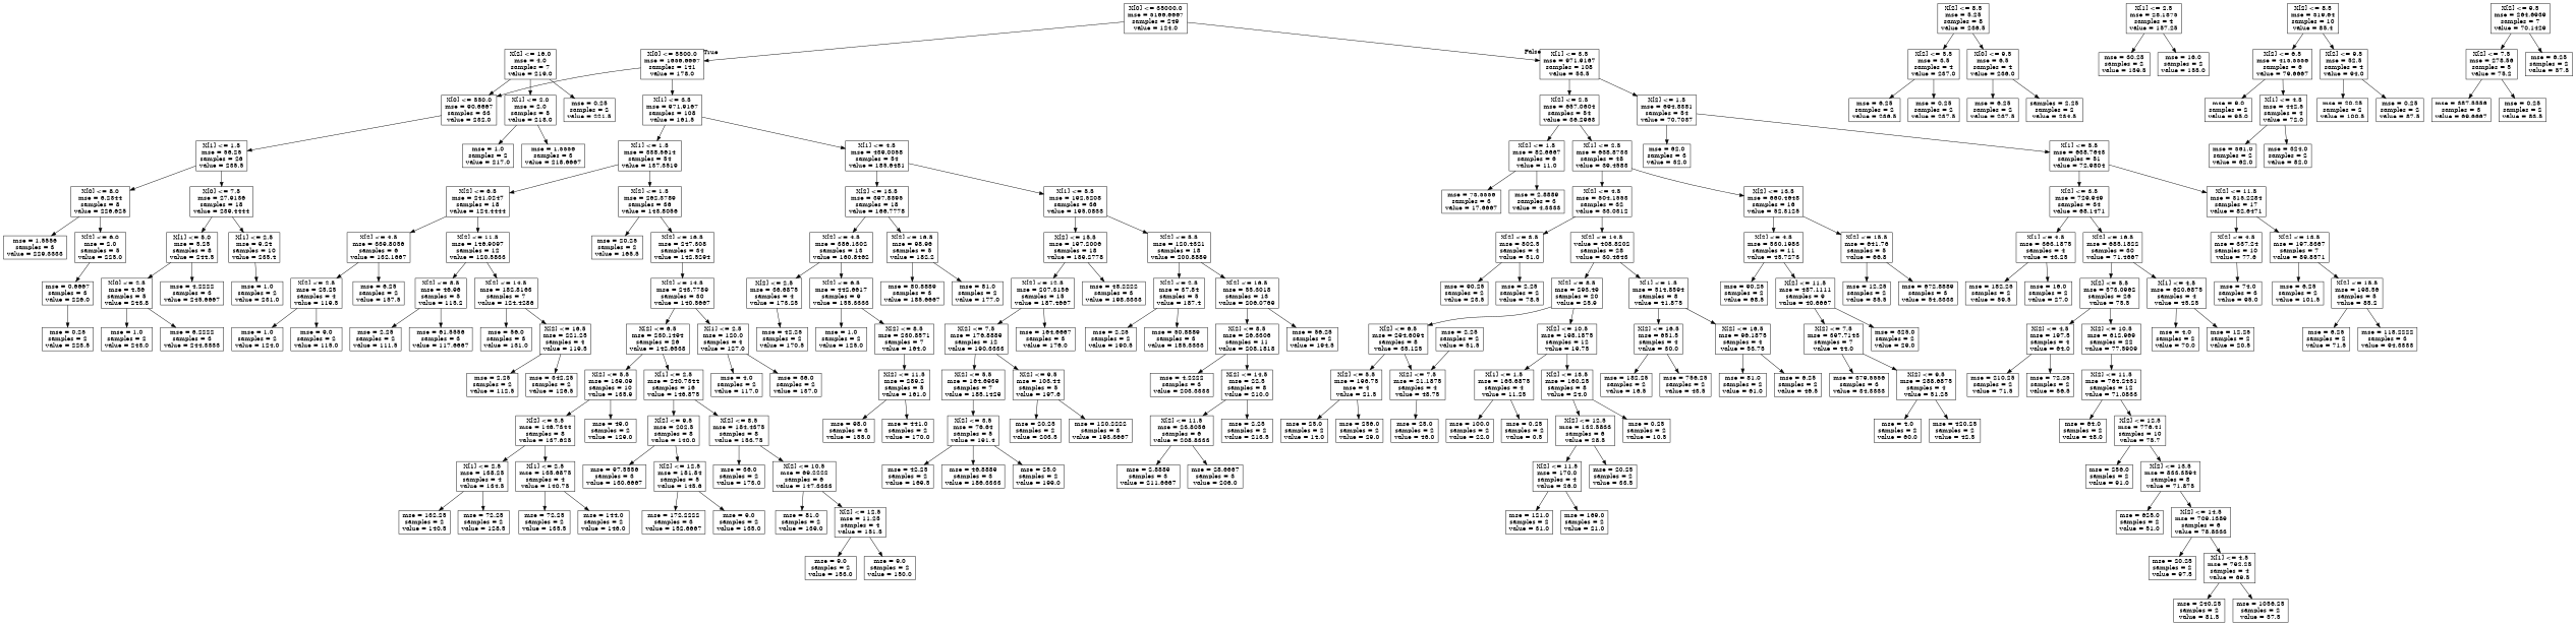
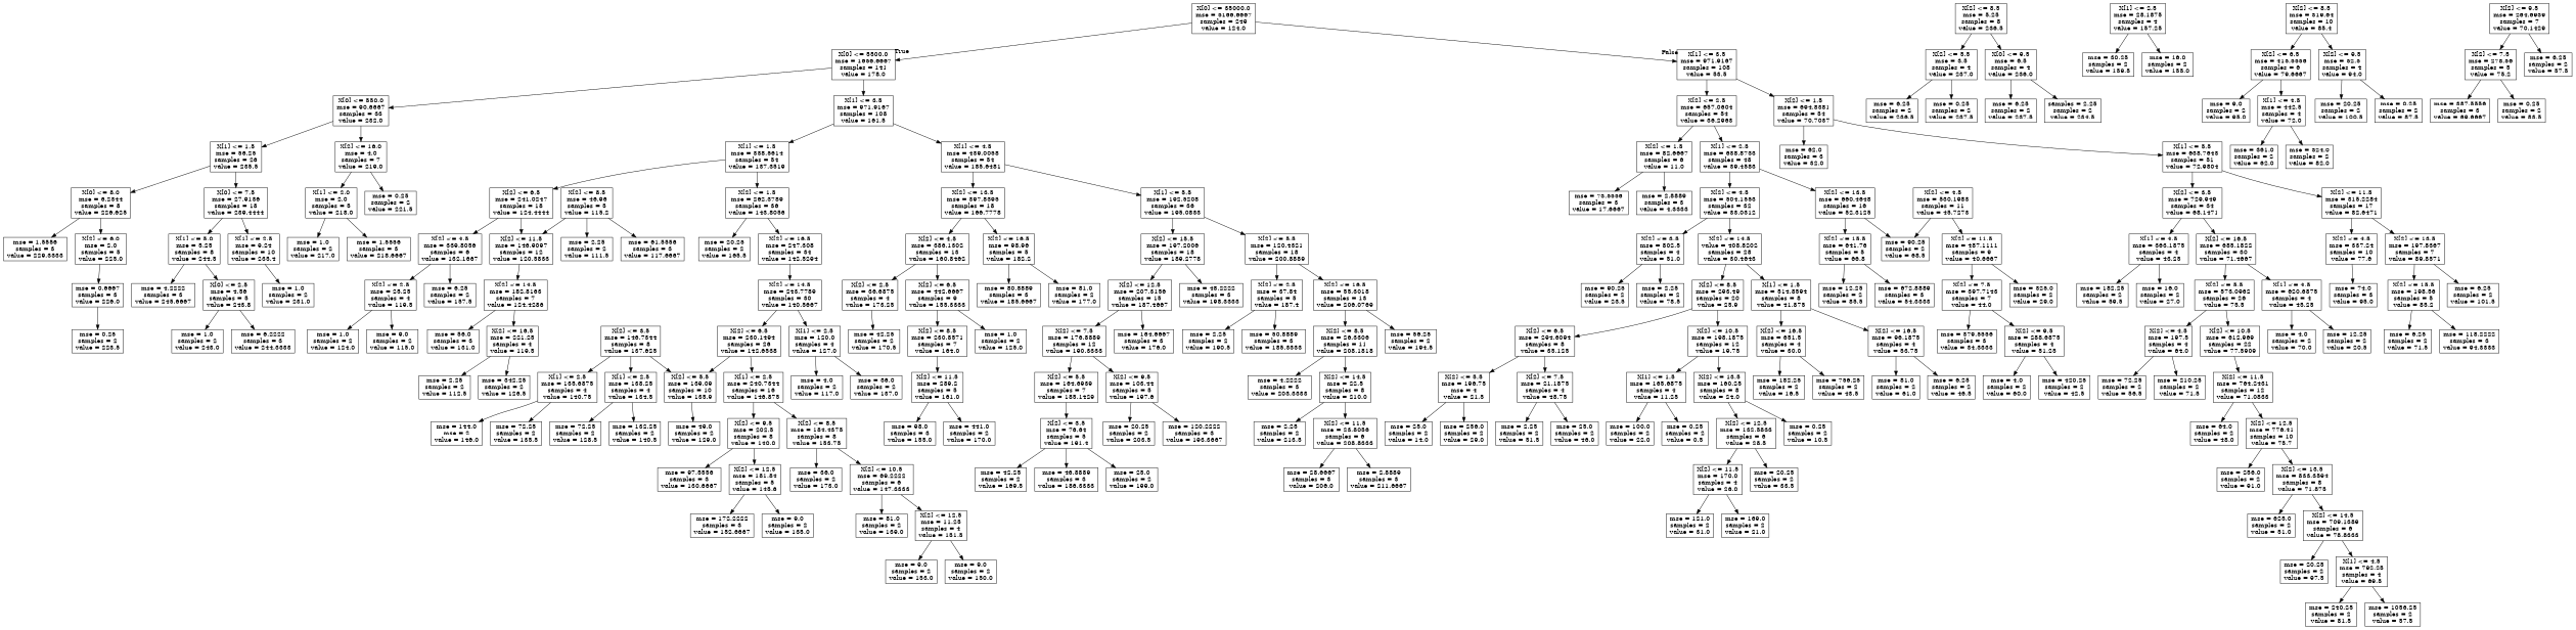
  digraph {
    node [shape=box]
    n1 [label="X[0] <= 35000.0\nmse = 5166.6667\nsamples = 249\nvalue = 124.0"]
    n2 [label="X[0] <= 5500.0\nmse = 1656.6667\nsamples = 141\nvalue = 178.0"]
    n3 [label="X[1] <= 3.5\nmse = 971.9167\nsamples = 108\nvalue = 53.5"]
    n4 [label="X[0] <= 550.0\nmse = 90.6667\nsamples = 33\nvalue = 232.0"]
    n5 [label="X[1] <= 3.5\nmse = 971.9167\nsamples = 108\nvalue = 161.5"]
    n6 [label="X[2] <= 2.5\nmse = 657.0604\nsamples = 54\nvalue = 36.2963"]
    n7 [label="X[2] <= 1.5\nmse = 694.8381\nsamples = 54\nvalue = 70.7037"]
    n8 [label="X[1] <= 1.5\nmse = 56.25\nsamples = 26\nvalue = 235.5"]
    n9 [label="X[2] <= 16.0\nmse = 4.0\nsamples = 7\nvalue = 219.0"]
    n10 [label="X[1] <= 1.5\nmse = 338.5614\nsamples = 54\nvalue = 137.3519"]
    n11 [label="X[1] <= 4.5\nmse = 439.0058\nsamples = 54\nvalue = 185.6481"]
    n12 [label="X[0] <= 8.0\nmse = 6.2344\nsamples = 8\nvalue = 226.625"]
    n13 [label="X[0] <= 7.5\nmse = 27.9136\nsamples = 18\nvalue = 239.4444"]
    n14 [label="X[1] <= 2.0\nmse = 2.0\nsamples = 5\nvalue = 218.0"]
    n15 [label="mse = 0.25\nsamples = 2\nvalue = 221.5"]
    n16 [label="mse = 1.5556\nsamples = 3\nvalue = 229.3333"]
    n17 [label="X[2] <= 6.0\nmse = 2.0\nsamples = 5\nvalue = 225.0"]
    n18 [label="X[1] <= 5.0\nmse = 5.25\nsamples = 8\nvalue = 244.5"]
    n19 [label="X[1] <= 2.5\nmse = 9.24\nsamples = 10\nvalue = 235.4"]
    n20 [label="mse = 0.6667\nsamples = 3\nvalue = 226.0"]
    n21 [label="mse = 0.25\nsamples = 2\nvalue = 223.5"]
    n22 [label="X[0] <= 2.5\nmse = 4.56\nsamples = 5\nvalue = 243.8"]
    n23 [label="mse = 4.2222\nsamples = 3\nvalue = 245.6667"]
    n24 [label="mse = 1.0\nsamples = 2\nvalue = 231.0"]
    n25 [label="mse = 1.0\nsamples = 2\nvalue = 243.0"]
    n26 [label="mse = 6.2222\nsamples = 3\nvalue = 244.3333"]
    n27 [label="X[2] <= 8.5\nmse = 5.25\nsamples = 8\nvalue = 236.5"]
    n28 [label="X[2] <= 5.5\nmse = 3.5\nsamples = 4\nvalue = 237.0"]
    n29 [label="X[0] <= 9.5\nmse = 6.5\nsamples = 4\nvalue = 236.0"]
    n30 [label="mse = 6.25\nsamples = 2\nvalue = 236.5"]
    n31 [label="mse = 0.25\nsamples = 2\nvalue = 237.5"]
    n32 [label="mse = 6.25\nsamples = 2\nvalue = 237.5"]
    n33 [label="samples = 2.25\nsamples = 2\nvalue = 234.5"]
    n34 [label="mse = 1.0\nsamples = 2\nvalue = 217.0"]
    n35 [label="mse = 1.5556\nsamples = 3\nvalue = 218.6667"]
    n36 [label="X[2] <= 6.5\nmse = 241.0247\nsamples = 18\nvalue = 124.4444"]
    n37 [label="X[2] <= 1.5\nmse = 262.3789\nsamples = 36\nvalue = 143.8056"]
    n38 [label="X[2] <= 13.5\nmse = 397.8395\nsamples = 18\nvalue = 166.7778"]
    n39 [label="X[1] <= 5.5\nmse = 192.5208\nsamples = 36\nvalue = 195.0833"]
    n40 [label="X[2] <= 4.5\nmse = 339.8056\nsamples = 6\nvalue = 132.1667"]
    n41 [label="X[2] <= 11.5\nmse = 146.9097\nsamples = 12\nvalue = 120.5833"]
    n42 [label="mse = 20.25\nsamples = 2\nvalue = 165.5"]
    n43 [label="X[2] <= 16.5\nmse = 247.308\nsamples = 34\nvalue = 142.5294"]
    n44 [label="X[2] <= 2.5\nmse = 25.25\nsamples = 4\nvalue = 119.5"]
    n45 [label="mse = 6.25\nsamples = 2\nvalue = 157.5"]
    n46 [label="X[2] <= 8.5\nmse = 46.96\nsamples = 5\nvalue = 115.2"]
    n47 [label="X[2] <= 14.5\nmse = 182.8163\nsamples = 7\nvalue = 124.4286"]
    n48 [label="mse = 1.0\nsamples = 2\nvalue = 124.0"]
    n49 [label="mse = 9.0\nsamples = 2\nvalue = 115.0"]
    n50 [label="mse = 2.25\nsamples = 2\nvalue = 111.5"]
    n51 [label="mse = 61.5556\nsamples = 3\nvalue = 117.6667"]
    n52 [label="mse = 56.0\nsamples = 3\nvalue = 131.0"]
    n53 [label="X[2] <= 16.5\nmse = 221.25\nsamples = 4\nvalue = 119.5"]
    n54 [label="mse = 2.25\nsamples = 2\nvalue = 112.5"]
    n55 [label="mse = 342.25\nsamples = 2\nvalue = 126.5"]
    n56 [label="X[2] <= 14.5\nmse = 243.7789\nsamples = 30\nvalue = 140.5667"]
    n57 [label="X[2] <= 6.5\nmse = 230.1494\nsamples = 26\nvalue = 142.6538"]
    n58 [label="X[1] <= 2.5\nmse = 120.0\nsamples = 4\nvalue = 127.0"]
    n59 [label="X[1] <= 2.5\nmse = 28.1875\nsamples = 4\nvalue = 157.25"]
    n60 [label="mse = 30.25\nsamples = 2\nvalue = 159.5"]
    n61 [label="mse = 16.0\nsamples = 2\nvalue = 155.0"]
    n62 [label="X[2] <= 5.5\nmse = 139.09\nsamples = 10\nvalue = 135.9"]
    n63 [label="X[1] <= 2.5\nmse = 240.7344\nsamples = 16\nvalue = 146.875"]
    n64 [label="mse = 4.0\nsamples = 2\nvalue = 117.0"]
    n65 [label="mse = 36.0\nsamples = 2\nvalue = 137.0"]
    n66 [label="X[2] <= 3.5\nmse = 146.7344\nsamples = 8\nvalue = 137.625"]
    n67 [label="mse = 49.0\nsamples = 2\nvalue = 129.0"]
    n68 [label="X[2] <= 9.5\nmse = 202.5\nsamples = 8\nvalue = 140.0"]
    n69 [label="X[2] <= 8.5\nmse = 184.4375\nsamples = 8\nvalue = 153.75"]
    n70 [label="X[1] <= 2.5\nmse = 138.25\nsamples = 4\nvalue = 134.5"]
    n71 [label="X[1] <= 2.5\nmse = 135.6875\nsamples = 4\nvalue = 140.75"]
    n72 [label="mse = 132.25\nsamples = 2\nvalue = 140.5"]
    n73 [label="mse = 72.25\nsamples = 2\nvalue = 128.5"]
    n74 [label="mse = 72.25\nsamples = 2\nvalue = 135.5"]
-   n75 [label="mse = 144.0\nsamples = 2\nvalue = 146.0"]
+   n75 [label="mse = 144.0\nmse = 2\nvalue = 146.0"]
    n76 [label="mse = 97.5556\nsamples = 3\nvalue = 130.6667"]
    n77 [label="X[2] <= 12.5\nmse = 181.84\nsamples = 5\nvalue = 145.6"]
    n78 [label="mse = 36.0\nsamples = 2\nvalue = 173.0"]
    n79 [label="X[2] <= 10.5\nmse = 69.2222\nsamples = 6\nvalue = 147.3333"]
    n80 [label="mse = 172.2222\nsamples = 3\nvalue = 152.6667"]
    n81 [label="mse = 9.0\nsamples = 2\nvalue = 135.0"]
    n82 [label="mse = 81.0\nsamples = 2\nvalue = 139.0"]
    n83 [label="X[2] <= 12.5\nmse = 11.25\nsamples = 4\nvalue = 151.5"]
    n84 [label="mse = 9.0\nsamples = 2\nvalue = 153.0"]
    n85 [label="mse = 9.0\nsamples = 2\nvalue = 150.0"]
    n86 [label="X[2] <= 4.5\nmse = 386.1302\nsamples = 13\nvalue = 160.8462"]
    n87 [label="X[2] <= 16.5\nmse = 98.96\nsamples = 5\nvalue = 182.2"]
    n88 [label="X[2] <= 15.5\nmse = 197.2006\nsamples = 18\nvalue = 189.2778"]
    n89 [label="X[2] <= 5.5\nmse = 120.4321\nsamples = 18\nvalue = 200.8889"]
    n90 [label="X[2] <= 2.5\nmse = 36.6875\nsamples = 4\nvalue = 173.25"]
-   n91 [label="X[2] <= 6.5\nmse = 442.6617\nsamples = 9\nvalue = 155.3333"]
+   n91 [label="X[2] <= 6.5\nmse = 442.6667\nsamples = 9\nvalue = 155.3333"]
    n92 [label="mse = 80.8889\nsamples = 3\nvalue = 185.6667"]
    n93 [label="mse = 81.0\nsamples = 2\nvalue = 177.0"]
    n94 [label="mse = 42.25\nsamples = 2\nvalue = 170.5"]
    n95 [label="mse = 1.0\nsamples = 2\nvalue = 125.0"]
    n96 [label="X[2] <= 8.5\nmse = 230.8571\nsamples = 7\nvalue = 164.0"]
    n97 [label="X[2] <= 11.5\nmse = 289.2\nsamples = 5\nvalue = 161.0"]
    n98 [label="mse = 98.0\nsamples = 3\nvalue = 155.0"]
    n99 [label="mse = 441.0\nsamples = 2\nvalue = 170.0"]
    n100 [label="X[2] <= 12.5\nmse = 207.3156\nsamples = 15\nvalue = 187.4667"]
    n101 [label="mse = 48.2222\nsamples = 3\nvalue = 198.3333"]
    n102 [label="X[2] <= 2.5\nmse = 37.84\nsamples = 5\nvalue = 187.4"]
    n103 [label="X[2] <= 16.5\nmse = 55.3018\nsamples = 13\nvalue = 206.0769"]
    n104 [label="X[2] <= 7.5\nmse = 176.8889\nsamples = 12\nvalue = 190.3333"]
    n105 [label="mse = 164.6667\nsamples = 3\nvalue = 176.0"]
    n106 [label="X[2] <= 5.5\nmse = 164.6939\nsamples = 7\nvalue = 185.1429"]
    n107 [label="X[2] <= 9.5\nmse = 103.44\nsamples = 5\nvalue = 197.6"]
    n108 [label="X[2] <= 3.5\nmse = 76.64\nsamples = 5\nvalue = 191.4"]
    n109 [label="mse = 20.25\nsamples = 2\nvalue = 203.5"]
    n110 [label="mse = 120.2222\nsamples = 3\nvalue = 193.3667"]
    n111 [label="mse = 42.25\nsamples = 2\nvalue = 169.5"]
    n112 [label="mse = 46.8889\nsamples = 3\nvalue = 186.3333"]
    n113 [label="mse = 25.0\nsamples = 2\nvalue = 199.0"]
    n114 [label="mse = 2.25\nsamples = 2\nvalue = 190.5"]
    n115 [label="mse = 50.8889\nsamples = 3\nvalue = 185.3333"]
    n116 [label="X[2] <= 8.5\nmse = 26.3306\nsamples = 11\nvalue = 208.1818"]
    n117 [label="mse = 56.25\nsamples = 2\nvalue = 194.5"]
    n118 [label="mse = 4.2222\nsamples = 3\nvalue = 203.3333"]
    n119 [label="X[2] <= 14.5\nmse = 22.5\nsamples = 8\nvalue = 210.0"]
    n120 [label="X[2] <= 11.5\nmse = 23.8056\nsamples = 6\nvalue = 208.8333"]
    n121 [label="mse = 2.25\nsamples = 2\nvalue = 213.5"]
    n122 [label="mse = 2.8889\nsamples = 3\nvalue = 211.6667"]
    n123 [label="mse = 28.6667\nsamples = 3\nvalue = 206.0"]
    n124 [label="X[2] <= 1.5\nmse = 82.6667\nsamples = 6\nvalue = 11.0"]
    n125 [label="X[1] <= 2.5\nmse = 638.8733\nsamples = 48\nvalue = 39.4583"]
    n126 [label="mse = 62.0\nsamples = 3\nvalue = 32.0"]
    n127 [label="X[1] <= 5.5\nmse = 638.7643\nsamples = 51\nvalue = 72.9804"]
    n128 [label="mse = 73.5556\nsamples = 3\nvalue = 17.6667"]
    n129 [label="mse = 2.8889\nsamples = 3\nvalue = 4.3333"]
    n130 [label="X[2] <= 4.5\nmse = 504.1553\nsamples = 32\nvalue = 33.0312"]
    n131 [label="X[2] <= 13.5\nmse = 660.4648\nsamples = 16\nvalue = 52.3125"]
    n132 [label="X[2] <= 3.5\nmse = 802.5\nsamples = 4\nvalue = 51.0"]
    n133 [label="X[2] <= 14.5\nvalue = 408.8202\nsamples = 28\nvalue = 30.4643"]
    n134 [label="X[2] <= 4.5\nmse = 530.1983\nsamples = 11\nvalue = 45.7273"]
    n135 [label="X[2] <= 15.5\nmse = 641.76\nsamples = 5\nvalue = 66.8"]
    n136 [label="mse = 90.25\nsamples = 2\nvalue = 23.5"]
    n137 [label="mse = 2.25\nsamples = 2\nvalue = 78.5"]
    n138 [label="X[2] <= 8.5\nmse = 293.49\nsamples = 20\nvalue = 25.9"]
    n139 [label="X[1] <= 1.5\nmse = 514.8594\nsamples = 8\nvalue = 41.875"]
    n140 [label="X[2] <= 6.5\nmse = 294.6094\nsamples = 8\nvalue = 35.125"]
    n141 [label="X[2] <= 10.5\nmse = 198.1875\nsamples = 12\nvalue = 19.75"]
    n142 [label="X[2] <= 16.5\nmse = 651.5\nsamples = 4\nvalue = 30.0"]
    n143 [label="X[2] <= 16.5\nmse = 96.1875\nsamples = 4\nvalue = 53.75"]
    n144 [label="X[2] <= 5.5\nmse = 196.75\nmse = 4\nvalue = 21.5"]
    n145 [label="X[2] <= 7.5\nmse = 21.1875\nsamples = 4\nvalue = 48.75"]
    n146 [label="X[1] <= 1.5\nmse = 165.6875\nsamples = 4\nvalue = 11.25"]
    n147 [label="X[2] <= 13.5\nmse = 160.25\nsamples = 8\nvalue = 24.0"]
    n148 [label="mse = 25.0\nsamples = 2\nvalue = 14.0"]
    n149 [label="mse = 256.0\nsamples = 2\nvalue = 29.0"]
    n150 [label="mse = 2.25\nsamples = 2\nvalue = 51.5"]
    n151 [label="mse = 25.0\nsamples = 2\nvalue = 46.0"]
    n152 [label="mse = 100.0\nsamples = 2\nvalue = 22.0"]
    n153 [label="mse = 0.25\nsamples = 2\nvalue = 0.5"]
    n154 [label="X[2] <= 12.5\nmse = 132.5833\nsamples = 6\nvalue = 28.5"]
    n155 [label="mse = 0.25\nsamples = 2\nvalue = 10.5"]
    n156 [label="X[2] <= 11.5\nmse = 170.0\nsamples = 4\nvalue = 26.0"]
    n157 [label="mse = 20.25\nsamples = 2\nvalue = 33.5"]
    n158 [label="mse = 121.0\nsamples = 2\nvalue = 31.0"]
    n159 [label="mse = 169.0\nsamples = 2\nvalue = 21.0"]
    n160 [label="mse = 182.25\nsamples = 2\nvalue = 16.5"]
    n161 [label="mse = 756.25\nsamples = 2\nvalue = 43.5"]
    n162 [label="mse = 81.0\nsamples = 2\nvalue = 61.0"]
    n163 [label="mse = 6.25\nsamples = 2\nvalue = 46.5"]
    n164 [label="mse = 90.25\nsamples = 2\nvalue = 68.5"]
    n165 [label="X[2] <= 11.5\nmse = 487.1111\nsamples = 9\nvalue = 40.6667"]
    n166 [label="mse = 12.25\nsamples = 2\nvalue = 85.5"]
    n167 [label="mse = 672.8889\nsamples = 3\nvalue = 54.3333"]
    n168 [label="X[2] <= 7.5\nmse = 397.7143\nsamples = 7\nvalue = 44.0"]
    n169 [label="mse = 325.0\nsamples = 2\nvalue = 29.0"]
    n170 [label="mse = 379.5556\nsamples = 3\nvalue = 34.3333"]
    n171 [label="X[2] <= 9.5\nmse = 288.6875\nsamples = 4\nvalue = 51.25"]
    n172 [label="mse = 4.0\nsamples = 2\nvalue = 60.0"]
    n173 [label="mse = 420.25\nsamples = 2\nvalue = 42.5"]
    n174 [label="X[2] <= 3.5\nmse = 729.949\nsamples = 34\nvalue = 68.1471"]
    n175 [label="X[2] <= 11.5\nmse = 315.2284\nsamples = 17\nvalue = 82.6471"]
    n176 [label="X[1] <= 4.5\nmse = 363.1875\nsamples = 4\nvalue = 43.25"]
    n177 [label="X[2] <= 16.5\nmse = 685.1822\nsamples = 30\nvalue = 71.4667"]
    n178 [label="X[2] <= 4.5\nmse = 337.24\nsamples = 10\nvalue = 77.6"]
    n179 [label="X[2] <= 13.5\nmse = 197.8367\nsamples = 7\nvalue = 89.8571"]
    n180 [label="mse = 182.25\nsamples = 2\nvalue = 59.5"]
    n181 [label="mse = 16.0\nsamples = 2\nvalue = 27.0"]
    n182 [label="X[2] <= 5.5\nmse = 573.0962\nsamples = 26\nvalue = 75.5"]
    n183 [label="X[1] <= 4.5\nmse = 620.6875\nsamples = 4\nvalue = 45.25"]
    n184 [label="X[2] <= 4.5\nmse = 197.5\nsamples = 4\nvalue = 64.0"]
    n185 [label="X[2] <= 10.5\nmse = 612.969\nsamples = 22\nvalue = 77.5909"]
    n186 [label="mse = 4.0\nsamples = 2\nvalue = 70.0"]
    n187 [label="mse = 12.25\nsamples = 2\nvalue = 20.5"]
    n188 [label="mse = 210.25\nsamples = 2\nvalue = 71.5"]
    n189 [label="mse = 72.25\nsamples = 2\nvalue = 56.5"]
    n190 [label="X[2] <= 11.5\nmse = 764.2431\nsamples = 12\nvalue = 71.0833"]
    n191 [label="X[2] <= 8.5\nmse = 319.64\nsamples = 10\nvalue = 85.4"]
    n192 [label="X[2] <= 6.5\nmse = 415.5556\nsamples = 6\nvalue = 79.6667"]
    n193 [label="X[2] <= 9.5\nmse = 52.5\nsamples = 4\nvalue = 94.0"]
    n194 [label="mse = 64.0\nsamples = 2\nvalue = 48.0"]
    n195 [label="X[2] <= 12.5\nmse = 776.41\nsamples = 10\nvalue = 75.7"]
    n196 [label="mse = 9.0\nsamples = 2\nvalue = 95.0"]
    n197 [label="X[1] <= 4.5\nmse = 442.5\nsamples = 4\nvalue = 72.0"]
    n198 [label="mse = 20.25\nsamples = 2\nvalue = 100.5"]
    n199 [label="mse = 0.25\nsamples = 2\nvalue = 87.5"]
    n200 [label="mse = 361.0\nsamples = 2\nvalue = 62.0"]
    n201 [label="mse = 324.0\nsamples = 2\nvalue = 82.0"]
    n202 [label="mse = 256.0\nsamples = 2\nvalue = 91.0"]
    n203 [label="X[2] <= 13.5\nmse = 833.3594\nsamples = 8\nvalue = 71.875"]
    n204 [label="mse = 625.0\nsamples = 2\nvalue = 51.0"]
    n205 [label="X[2] <= 14.5\nmse = 709.1389\nsamples = 6\nvalue = 78.8333"]
    n206 [label="mse = 20.25\nsamples = 2\nvalue = 97.5"]
    n207 [label="X[1] <= 4.5\nmse = 792.25\nsamples = 4\nvalue = 69.5"]
    n208 [label="mse = 240.25\nsamples = 2\nvalue = 81.5"]
    n209 [label="mse = 1056.25\nsamples = 2\nvalue = 57.5"]
    n210 [label="mse = 74.0\nsamples = 3\nvalue = 95.0"]
    n211 [label="mse = 6.25\nsamples = 2\nvalue = 101.5"]
    n212 [label="X[2] <= 15.5\nmse = 198.56\nsamples = 5\nvalue = 85.2"]
    n213 [label="X[2] <= 9.5\nmse = 264.6939\nsamples = 7\nvalue = 70.1429"]
    n214 [label="X[2] <= 7.5\nmse = 278.56\nsamples = 5\nvalue = 75.2"]
    n215 [label="mse = 6.25\nsamples = 2\nvalue = 57.5"]
    n216 [label="mse = 387.5556\nsamples = 3\nvalue = 69.6667"]
    n217 [label="mse = 0.25\nsamples = 2\nvalue = 83.5"]
    n218 [label="mse = 6.25\nsamples = 2\nvalue = 71.5"]
    n219 [label="mse = 118.2222\nsamples = 3\nvalue = 94.3333"]
    n1 -> n2 [headlabel=True labelangle=45 labeldistance=2.5]
    n1 -> n3 [headlabel=False labelangle=-45 labeldistance=2.5]
    n2 -> n4
    n2 -> n5
    n3 -> n6
    n3 -> n7
    n4 -> n8
-   n9 -> n4
+   n4 -> n9
    n5 -> n10
    n5 -> n11
    n6 -> n124
    n6 -> n125
    n7 -> n126
    n7 -> n127
    n8 -> n12
    n8 -> n13
    n9 -> n14
    n9 -> n15
    n10 -> n36
    n10 -> n37
    n11 -> n38
    n11 -> n39
    n12 -> n16
    n12 -> n17
    n13 -> n18
    n13 -> n19
    n14 -> n34
    n14 -> n35
    n17 -> n20
    n18 -> n22
    n18 -> n23
    n19 -> n24
    n20 -> n21
    n22 -> n25
    n22 -> n26
    n27 -> n28
    n27 -> n29
    n28 -> n30
    n28 -> n31
    n29 -> n32
    n29 -> n33
    n36 -> n40
    n36 -> n41
    n37 -> n42
    n37 -> n43
    n38 -> n86
    n38 -> n87
    n39 -> n88
    n39 -> n89
    n40 -> n44
    n40 -> n45
-   n41 -> n46
+   n46 -> n41
    n41 -> n47
    n43 -> n56
    n44 -> n48
    n44 -> n49
    n46 -> n50
    n46 -> n51
    n47 -> n52
    n47 -> n53
    n53 -> n54
    n53 -> n55
    n56 -> n57
    n56 -> n58
    n57 -> n62
    n57 -> n63
    n58 -> n64
    n58 -> n65
    n59 -> n60
    n59 -> n61
-   n62 -> n66
+   n66 -> n62
    n62 -> n67
    n63 -> n68
    n63 -> n69
    n66 -> n70
    n66 -> n71
    n68 -> n76
    n68 -> n77
    n69 -> n78
    n69 -> n79
    n70 -> n72
    n70 -> n73
    n71 -> n74
    n71 -> n75
    n77 -> n80
    n77 -> n81
    n79 -> n82
    n79 -> n83
    n83 -> n84
    n83 -> n85
    n86 -> n90
    n86 -> n91
    n87 -> n92
    n87 -> n93
    n88 -> n100
    n88 -> n101
    n89 -> n102
    n89 -> n103
    n90 -> n94
    n91 -> n95
    n91 -> n96
    n96 -> n97
    n97 -> n98
    n97 -> n99
    n100 -> n104
    n100 -> n105
    n102 -> n114
    n102 -> n115
    n103 -> n116
    n103 -> n117
    n104 -> n106
    n104 -> n107
    n106 -> n108
    n107 -> n109
    n107 -> n110
    n108 -> n111
    n108 -> n112
    n108 -> n113
    n116 -> n118
    n116 -> n119
    n119 -> n120
    n119 -> n121
    n120 -> n122
    n120 -> n123
    n124 -> n128
    n124 -> n129
    n125 -> n130
    n125 -> n131
    n127 -> n174
    n127 -> n175
    n130 -> n132
    n130 -> n133
-   n131 -> n134
+   n131 -> n164
    n131 -> n135
    n132 -> n136
    n132 -> n137
    n133 -> n138
    n133 -> n139
    n134 -> n164
    n134 -> n165
    n135 -> n166
    n135 -> n167
    n138 -> n140
    n138 -> n141
    n139 -> n142
    n139 -> n143
    n140 -> n144
    n140 -> n145
    n141 -> n146
    n141 -> n147
    n142 -> n160
    n142 -> n161
    n143 -> n162
    n143 -> n163
    n144 -> n148
    n144 -> n149
-   n150 -> n145
+   n145 -> n150
    n145 -> n151
    n146 -> n152
    n146 -> n153
    n147 -> n154
    n147 -> n155
    n154 -> n156
    n154 -> n157
    n156 -> n158
    n156 -> n159
    n165 -> n168
    n165 -> n169
    n168 -> n170
    n168 -> n171
    n171 -> n172
    n171 -> n173
    n174 -> n176
    n174 -> n177
    n175 -> n178
    n175 -> n179
    n176 -> n180
    n176 -> n181
    n177 -> n182
    n177 -> n183
    n178 -> n210
    n179 -> n211
    n179 -> n212
    n182 -> n184
    n182 -> n185
    n183 -> n186
    n183 -> n187
    n184 -> n188
    n184 -> n189
    n185 -> n190
    n190 -> n194
    n190 -> n195
    n191 -> n192
    n191 -> n193
    n192 -> n196
    n192 -> n197
    n193 -> n198
    n193 -> n199
    n195 -> n202
    n195 -> n203
    n197 -> n200
    n197 -> n201
    n203 -> n204
    n203 -> n205
    n205 -> n206
    n205 -> n207
    n207 -> n208
    n207 -> n209
    n212 -> n218
    n212 -> n219
    n213 -> n214
    n213 -> n215
    n214 -> n216
    n214 -> n217
  }
